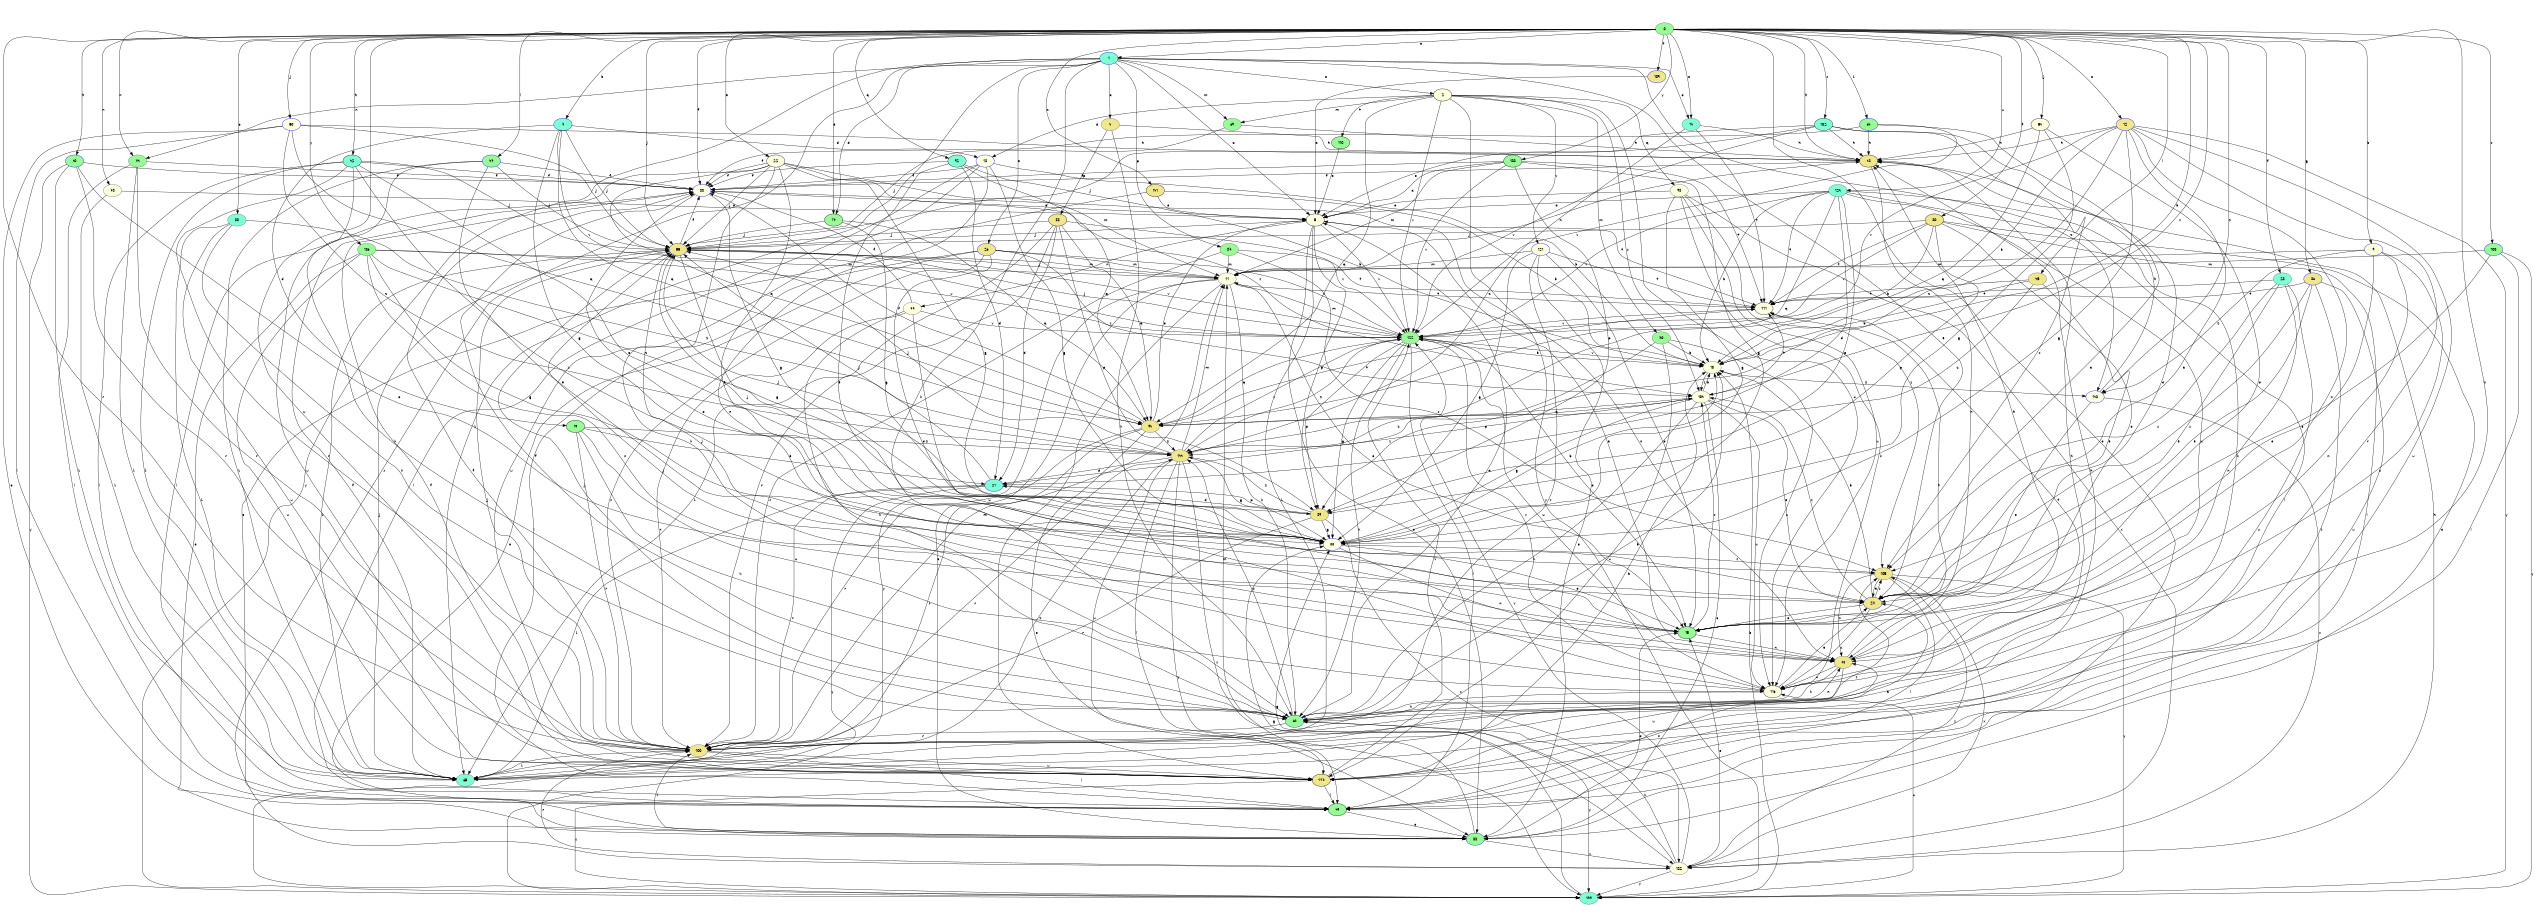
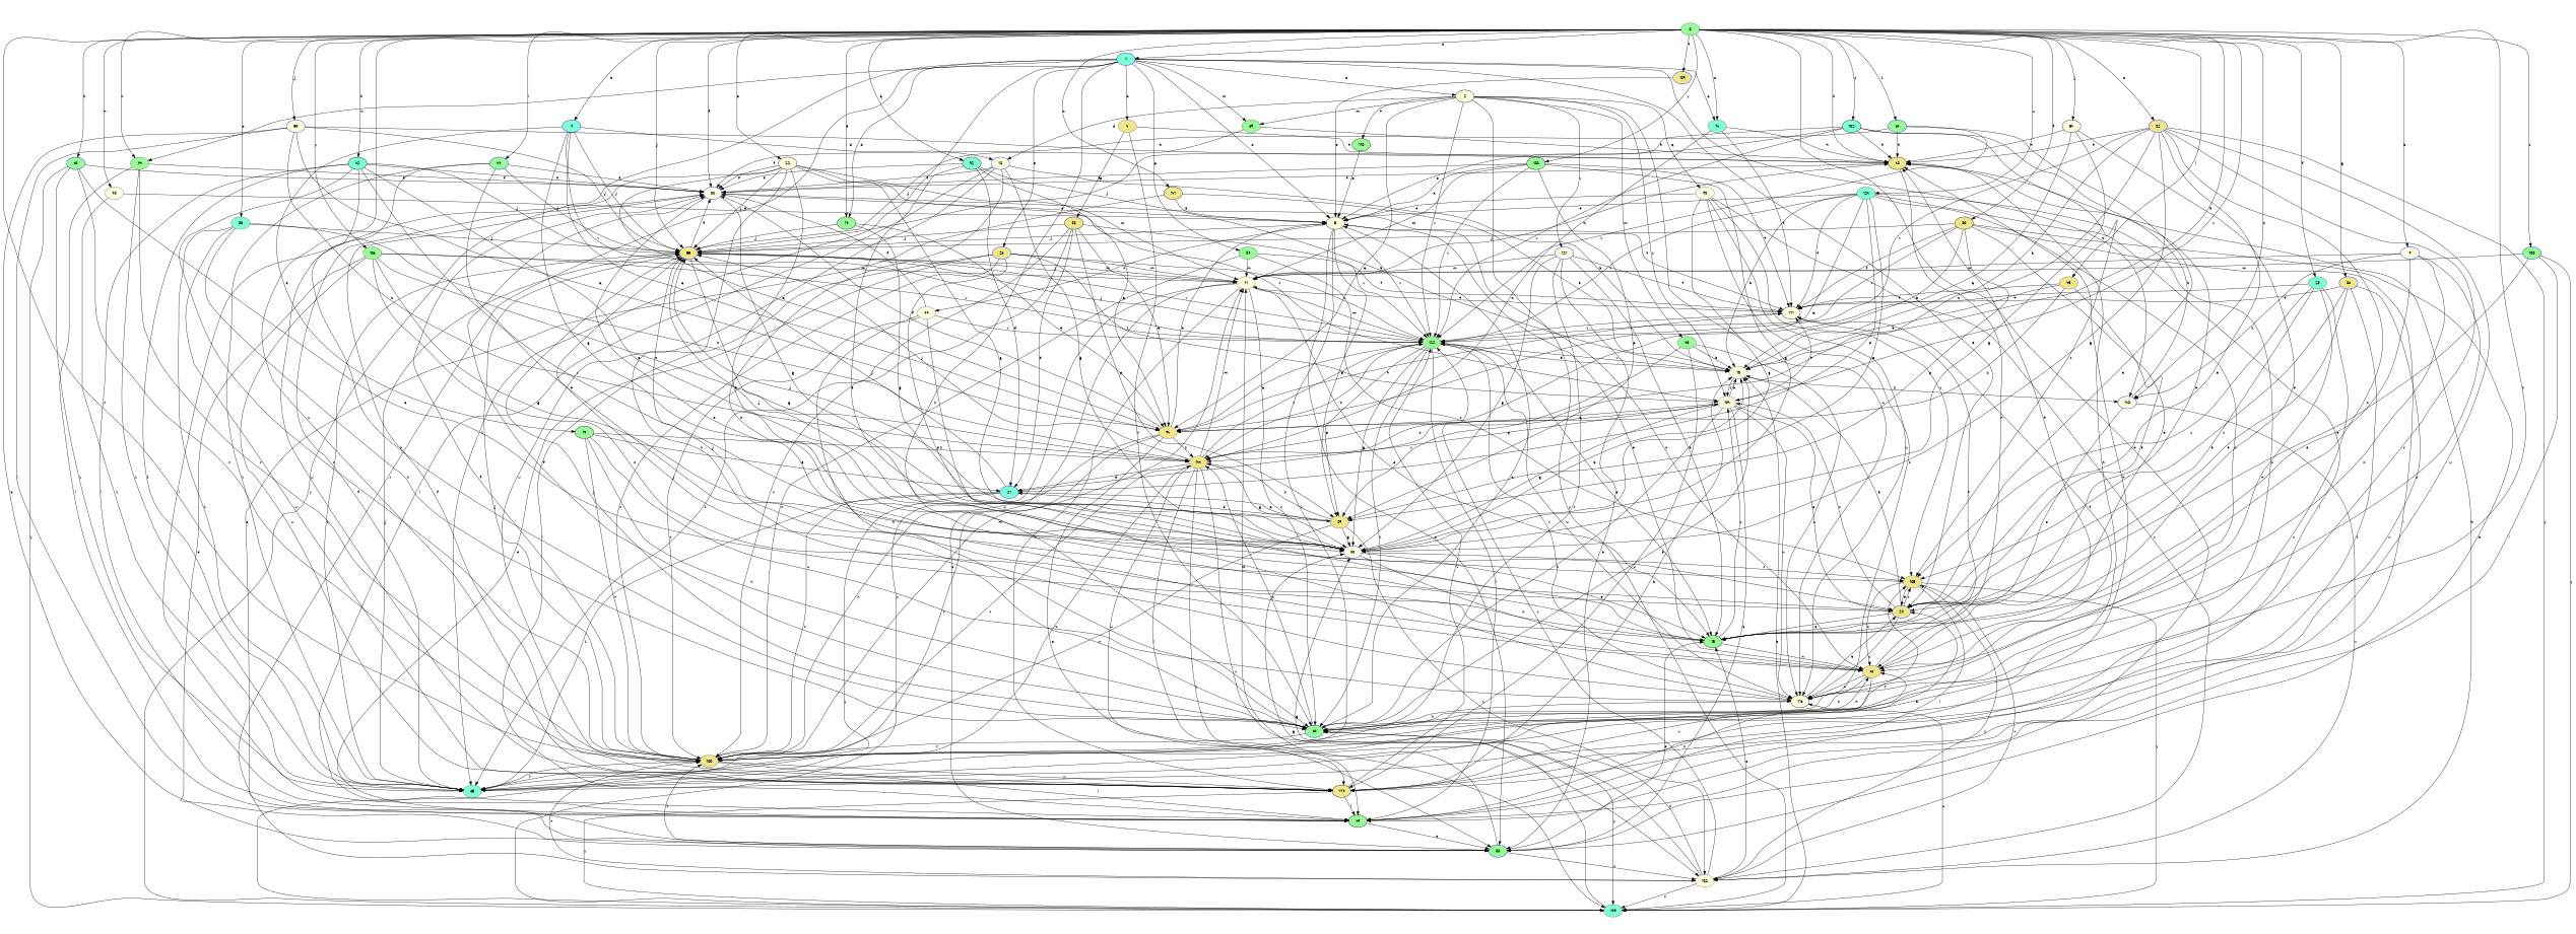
  strict digraph {
    fontname="Patrick Hand"
    node [color=gray40 fillcolor=lightyellow fontname="Patrick Hand" style=filled]
    edge [fontname="Patrick Hand"]
    1 [color=blue fillcolor=aquamarine]
    0 [fillcolor=palegreen]
    7 [color=blue fillcolor=aquamarine]
    9 [color=blue]
    10
-   12 [color=blue fillcolor=khaki]
+   12 [color=blue fillcolor=khaki label=32]
    14 [fillcolor=aquamarine]
    17 [color=black fillcolor=palegreen]
    22 [color=black]
    28 [fillcolor=aquamarine]
    30 [color=black fillcolor=khaki]
    33 [color=blue]
    36 [color=blue fillcolor=khaki]
    40 [color=blue fillcolor=palegreen]
    42 [color=black fillcolor=aquamarine]
    43 [color=black fillcolor=khaki]
    45 [fillcolor=khaki]
    47 [color=blue fillcolor=palegreen]
    50 [color=blue]
    54 [color=black]
    55 [color=blue fillcolor=khaki]
    60 [color=blue fillcolor=palegreen]
    64 [color=blue fillcolor=palegreen]
    73
    74 [fillcolor=palegreen]
    80 [fillcolor=aquamarine]
    83 [color=blue fillcolor=palegreen]
    92 [color=black fillcolor=aquamarine]
    100 [fillcolor=khaki]
    102 [color=black fillcolor=aquamarine]
    103 [color=blue fillcolor=palegreen]
    104
    109 [color=blue fillcolor=khaki]
    124 [fillcolor=aquamarine]
    127 [color=black fillcolor=khaki]
    133 [color=black fillcolor=palegreen]
    136 [fillcolor=palegreen]
    141 [color=black fillcolor=khaki]
    143 [color=blue]
    2 [color=black]
    4 [fillcolor=khaki]
    5 [color=black]
    26 [color=blue fillcolor=khaki]
    27 [color=blue fillcolor=khaki]
    65 [fillcolor=aquamarine]
    69 [fillcolor=palegreen]
    87 [fillcolor=palegreen]
    132
    139 [fillcolor=aquamarine]
    18 [color=blue]
    94 [fillcolor=khaki]
    122 [fillcolor=palegreen]
    19 [color=black fillcolor=palegreen]
    38 [color=blue]
    116 [color=black]
    78 [fillcolor=khaki]
    15 [color=black fillcolor=palegreen]
    n58 [label=11]
    144 [fillcolor=khaki]
    111 [color=black]
    49 [color=black fillcolor=palegreen]
    105 [fillcolor=khaki]
    89 [fillcolor=khaki]
    21 [color=blue fillcolor=aquamarine]
    70 [fillcolor=palegreen]
    93
    110 [color=black fillcolor=palegreen]
    121 [color=blue]
    88 [color=black fillcolor=khaki]
    77
    1 -> 14 [label=c]
    1 -> 17 [label=d]
    1 -> 60 [label=k]
    1 -> 74 [label=n]
    1 -> 143 [label=z]
    1 -> 2 [label=a]
    1 -> 4 [label=a]
    1 -> 5 [label=a]
    1 -> 26 [label=e]
    1 -> 27 [label=e]
    1 -> 65 [label=l]
    1 -> 69 [label=m]
    1 -> 87 [label=p]
    1 -> 132 [label=x]
    1 -> 139 [label=y]
    0 -> 1 [label=a]
    0 -> 7 [label=b]
    0 -> 9 [label=b]
    0 -> 10 [label=b]
    0 -> 12 [label=c]
    0 -> 14 [label=c]
    0 -> 17 [label=d]
    0 -> 22 [label=e]
    0 -> 28 [label=f]
    0 -> 30 [label=f]
    0 -> 33 [label=f]
    0 -> 36 [label=g]
    0 -> 40 [label=h]
    0 -> 42 [label=h]
    0 -> 43 [label=h]
    0 -> 45 [label=i]
    0 -> 47 [label=i]
    0 -> 50 [label=j]
    0 -> 54 [label=j]
    0 -> 55 [label=j]
    0 -> 60 [label=k]
    0 -> 64 [label=l]
    0 -> 73 [label=n]
    0 -> 74 [label=n]
    0 -> 80 [label=o]
    0 -> 83 [label=o]
    0 -> 92 [label=q]
    0 -> 100 [label=r]
    0 -> 102 [label=s]
    0 -> 103 [label=s]
    0 -> 104 [label=s]
    0 -> 109 [label=t]
    0 -> 124 [label=w]
    0 -> 127 [label=w]
    0 -> 133 [label=y]
    0 -> 136 [label=y]
    0 -> 141 [label=z]
    0 -> 143 [label=z]
    7 -> 55 [label=j]
    7 -> 18 [label=d]
    7 -> 94 [label=q]
    7 -> 122 [label=v]
    7 -> 19 [label=d]
    7 -> 38 [label=g]
    9 -> 143 [label=z]
    9 -> 116 [label=u]
    9 -> 78 [label=n]
    9 -> 15 [label=c]
    9 -> n58 [label=m]
    10 -> 104 [label=s]
    10 -> 143 [label=z]
    10 -> 122 [label=v]
    12 -> 10 [label=b]
    12 -> 43 [label=h]
    12 -> 100 [label=r]
    12 -> 127 [label=w]
    12 -> 27 [label=e]
    12 -> 139 [label=y]
    12 -> 122 [label=v]
    12 -> 38 [label=g]
    12 -> 78 [label=n]
    12 -> 144 [label=z]
    14 -> 43 [label=h]
    14 -> 144 [label=z]
    14 -> 111 [label=t]
    17 -> 55 [label=j]
    17 -> 94 [label=q]
    17 -> 38 [label=g]
    22 -> 33 [label=f]
    22 -> 55 [label=j]
    22 -> 60 [label=k]
    22 -> 104 [label=s]
    22 -> 27 [label=e]
    22 -> 94 [label=q]
    22 -> 38 [label=g]
    22 -> n58 [label=m]
    22 -> 49 [label=i]
    28 -> 127 [label=w]
    28 -> 27 [label=e]
    28 -> 78 [label=n]
    28 -> 111 [label=t]
    28 -> 105 [label=s]
    30 -> 10 [label=b]
    30 -> 55 [label=j]
    30 -> 83 [label=o]
    30 -> 122 [label=v]
    30 -> 15 [label=c]
    30 -> 111 [label=t]
    30 -> 49 [label=i]
    30 -> 89 [label=p]
    33 -> 5 [label=a]
    33 -> 38 [label=g]
    33 -> 15 [label=c]
    33 -> 111 [label=t]
    36 -> 127 [label=w]
    36 -> 27 [label=e]
    36 -> 65 [label=l]
    36 -> 111 [label=t]
    36 -> 105 [label=s]
    40 -> 33 [label=f]
    40 -> 100 [label=r]
    40 -> 65 [label=l]
    40 -> 139 [label=y]
    40 -> 15 [label=c]
    42 -> 33 [label=f]
    42 -> 55 [label=j]
    42 -> 60 [label=k]
    42 -> 100 [label=r]
    42 -> 65 [label=l]
    42 -> 38 [label=a]
    42 -> 49 [label=i]
    42 -> 105 [label=s]
    43 -> 33 [label=f]
    43 -> 78 [label=n]
    45 -> 10 [label=b]
    45 -> 27 [label=e]
    45 -> 144 [label=z]
    45 -> 111 [label=t]
    47 -> 33 [label=f]
    47 -> 55 [label=j]
    47 -> 127 [label=w]
    47 -> 27 [label=e]
    47 -> 65 [label=l]
    50 -> 43 [label=h]
    50 -> 55 [label=j]
    50 -> 83 [label=o]
    50 -> 94 [label=q]
    50 -> 144 [label=z]
    50 -> 49 [label=i]
    54 -> 43 [label=h]
    54 -> 94 [label=q]
    54 -> 38 [label=g]
    54 -> 15 [label=c]
    55 -> 33 [label=f]
    55 -> 65 [label=l]
    55 -> 122 [label=v]
    55 -> 38 [label=g]
    55 -> n58 [label=m]
    60 -> 10 [label=b]
    60 -> 33 [label=f]
    60 -> 55 [label=j]
    60 -> 100 [label=r]
    60 -> 5 [label=a]
    60 -> 139 [label=y]
    60 -> 78 [label=n]
    60 -> 144 [label=z]
    64 -> 33 [label=f]
    64 -> 43 [label=h]
    64 -> 27 [label=e]
    64 -> 122 [label=v]
    73 -> 5 [label=a]
    73 -> 65 [label=l]
    74 -> 33 [label=f]
    74 -> 100 [label=r]
    74 -> 65 [label=l]
    74 -> 49 [label=i]
+   80 -> 55 [label=j]
    80 -> 60 [label=k]
    80 -> 127 [label=w]
    80 -> 65 [label=l]
    80 -> 144 [label=z]
    83 -> 100 [label=r]
    83 -> 132 [label=x]
    83 -> 15 [label=c]
    83 -> n58 [label=m]
    92 -> 10 [label=b]
    92 -> 33 [label=f]
    92 -> 27 [label=e]
    92 -> 94 [label=q]
    92 -> 21 [label=d]
    100 -> 33 [label=f]
    100 -> 43 [label=h]
    100 -> 55 [label=j]
    100 -> 127 [label=w]
    100 -> 65 [label=l]
    100 -> n58 [label=m]
    100 -> 49 [label=i]
    102 -> 43 [label=h]
    102 -> 55 [label=j]
    102 -> 5 [label=a]
    102 -> 122 [label=v]
    102 -> 15 [label=c]
    102 -> 105 [label=s]
    103 -> 27 [label=e]
    103 -> 139 [label=y]
    103 -> n58 [label=m]
    103 -> 49 [label=i]
    104 -> 10 [label=b]
    104 -> 60 [label=k]
    104 -> 83 [label=o]
    104 -> 27 [label=e]
    104 -> 94 [label=q]
    104 -> 38 [label=g]
    104 -> 116 [label=u]
    104 -> 144 [label=z]
    104 -> 111 [label=t]
    109 -> 5 [label=a]
    124 -> 10 [label=b]
    124 -> 60 [label=k]
    124 -> 5 [label=a]
    124 -> 94 [label=q]
    124 -> 122 [label=v]
    124 -> 116 [label=u]
    124 -> 111 [label=t]
    124 -> 49 [label=i]
    124 -> 89 [label=p]
    124 -> 21 [label=d]
    127 -> 10 [label=b]
    127 -> 33 [label=f]
    127 -> 139 [label=y]
    127 -> 122 [label=v]
    127 -> 49 [label=i]
    133 -> 33 [label=f]
    133 -> 5 [label=a]
    133 -> 122 [label=v]
    133 -> 38 [label=g]
    133 -> n58 [label=m]
    133 -> 111 [label=t]
    133 -> 89 [label=p]
    136 -> 83 [label=o]
    136 -> 127 [label=w]
    136 -> 122 [label=v]
    136 -> 38 [label=g]
    136 -> 78 [label=n]
    136 -> n58 [label=m]
    136 -> 144 [label=z]
    141 -> 10 [label=b]
    141 -> 83 [label=o]
    141 -> 5 [label=a]
    143 -> 43 [label=h]
    143 -> 132 [label=x]
    143 -> 15 [label=c]
    2 -> 104 [label=s]
    2 -> 69 [label=m]
    2 -> 139 [label=y]
    2 -> 18 [label=d]
    2 -> 94 [label=q]
    2 -> 122 [label=v]
    2 -> 116 [label=u]
    2 -> 70 [label=m]
    2 -> 93 [label=q]
    2 -> 110 [label=t]
    2 -> 121 [label=v]
    4 -> 43 [label=h]
    4 -> 60 [label=k]
    4 -> 88 [label=p]
    5 -> 55 [label=j]
    5 -> 83 [label=o]
    5 -> 65 [label=l]
    5 -> 122 [label=v]
    5 -> 78 [label=n]
    5 -> 89 [label=p]
    5 -> 77 [label=n]
    26 -> 83 [label=o]
    26 -> 100 [label=r]
    26 -> 104 [label=s]
    26 -> 122 [label=v]
    26 -> 15 [label=c]
    26 -> n58 [label=m]
    26 -> 49 [label=i]
    27 -> 10 [label=b]
    27 -> 104 [label=s]
    27 -> 116 [label=u]
    27 -> 15 [label=c]
    27 -> 105 [label=s]
    65 -> 33 [label=f]
    65 -> 43 [label=h]
    65 -> 55 [label=j]
    65 -> 27 [label=e]
    65 -> 144 [label=z]
    65 -> 105 [label=s]
    69 -> 43 [label=h]
    69 -> 55 [label=j]
    87 -> 100 [label=r]
    87 -> n58 [label=m]
    87 -> 111 [label=t]
    87 -> 105 [label=s]
    132 -> 43 [label=h]
    132 -> 60 [label=k]
    132 -> 100 [label=r]
    132 -> 139 [label=y]
    132 -> 122 [label=v]
    132 -> 38 [label=g]
    132 -> 15 [label=c]
    132 -> 105 [label=s]
    139 -> 10 [label=b]
    139 -> 38 [label=g]
    139 -> 116 [label=u]
    18 -> 10 [label=b]
    18 -> 33 [label=f]
    18 -> 127 [label=w]
    18 -> 38 [label=g]
    18 -> 78 [label=n]
    18 -> 49 [label=i]
    94 -> 33 [label=f]
    94 -> 83 [label=o]
    94 -> 100 [label=r]
    94 -> 5 [label=a]
    94 -> 65 [label=l]
    94 -> 144 [label=z]
    94 -> 111 [label=t]
    122 -> 10 [label=b]
    122 -> 55 [label=j]
    122 -> 60 [label=k]
    122 -> 94 [label=q]
    122 -> 38 [label=g]
    122 -> 116 [label=u]
    122 -> 15 [label=c]
    122 -> n58 [label=m]
    122 -> 144 [label=z]
    122 -> 49 [label=i]
    122 -> 89 [label=p]
    19 -> 60 [label=k]
    19 -> 100 [label=r]
    19 -> 116 [label=u]
    19 -> 144 [label=z]
    19 -> 21 [label=d]
    38 -> 10 [label=b]
    38 -> 55 [label=j]
    38 -> 78 [label=n]
    38 -> 15 [label=c]
    38 -> 105 [label=s]
    116 -> 55 [label=j]
    116 -> 60 [label=k]
    116 -> 27 [label=e]
    116 -> 122 [label=v]
    116 -> 111 [label=t]
    78 -> 43 [label=h]
    78 -> 60 [label=k]
    78 -> 127 [label=w]
    78 -> 5 [label=a]
    78 -> 116 [label=u]
    78 -> 111 [label=t]
    15 -> 55 [label=j]
    15 -> 104 [label=s]
    15 -> 78 [label=n]
    n58 -> 43 [label=h]
    n58 -> 55 [label=j]
    n58 -> 60 [label=k]
    n58 -> 83 [label=o]
    n58 -> 127 [label=w]
    n58 -> 139 [label=y]
    n58 -> 15 [label=c]
    n58 -> 111 [label=t]
    144 -> 55 [label=j]
    144 -> 100 [label=r]
    144 -> 127 [label=w]
    144 -> 132 [label=x]
    144 -> 139 [label=y]
    144 -> 122 [label=v]
    144 -> 38 [label=g]
    144 -> n58 [label=m]
    144 -> 49 [label=i]
    144 -> 21 [label=d]
    111 -> 122 [label=v]
    49 -> 83 [label=o]
    49 -> 78 [label=n]
    105 -> 27 [label=e]
    105 -> 132 [label=x]
    105 -> 139 [label=y]
    105 -> 78 [label=n]
    105 -> 49 [label=i]
    89 -> 55 [label=j]
    89 -> 100 [label=r]
    89 -> 132 [label=x]
    89 -> 38 [label=g]
    89 -> 144 [label=z]
    89 -> 21 [label=d]
    21 -> 55 [label=j]
    21 -> 100 [label=r]
    21 -> 104 [label=s]
    21 -> 65 [label=l]
    21 -> 139 [label=y]
    21 -> 89 [label=p]
    70 -> 10 [label=b]
    70 -> 127 [label=w]
    70 -> 116 [label=u]
    70 -> 89 [label=p]
    93 -> 60 [label=k]
    93 -> 5 [label=a]
    93 -> 132 [label=x]
    93 -> 38 [label=g]
    93 -> 116 [label=u]
    93 -> 105 [label=s]
    110 -> 5 [label=a]
    121 -> 83 [label=o]
    121 -> 100 [label=r]
    121 -> 38 [label=g]
    121 -> 15 [label=c]
    121 -> n58 [label=m]
    121 -> 111 [label=t]
    88 -> 55 [label=j]
    88 -> 100 [label=r]
    88 -> 65 [label=l]
    88 -> 94 [label=q]
    88 -> 122 [label=v]
    88 -> 89 [label=p]
    88 -> 21 [label=d]
    77 -> 33 [label=f]
    77 -> 60 [label=k]
    77 -> 100 [label=r]
    77 -> 122 [label=v]
    77 -> 116 [label=u]
  }
